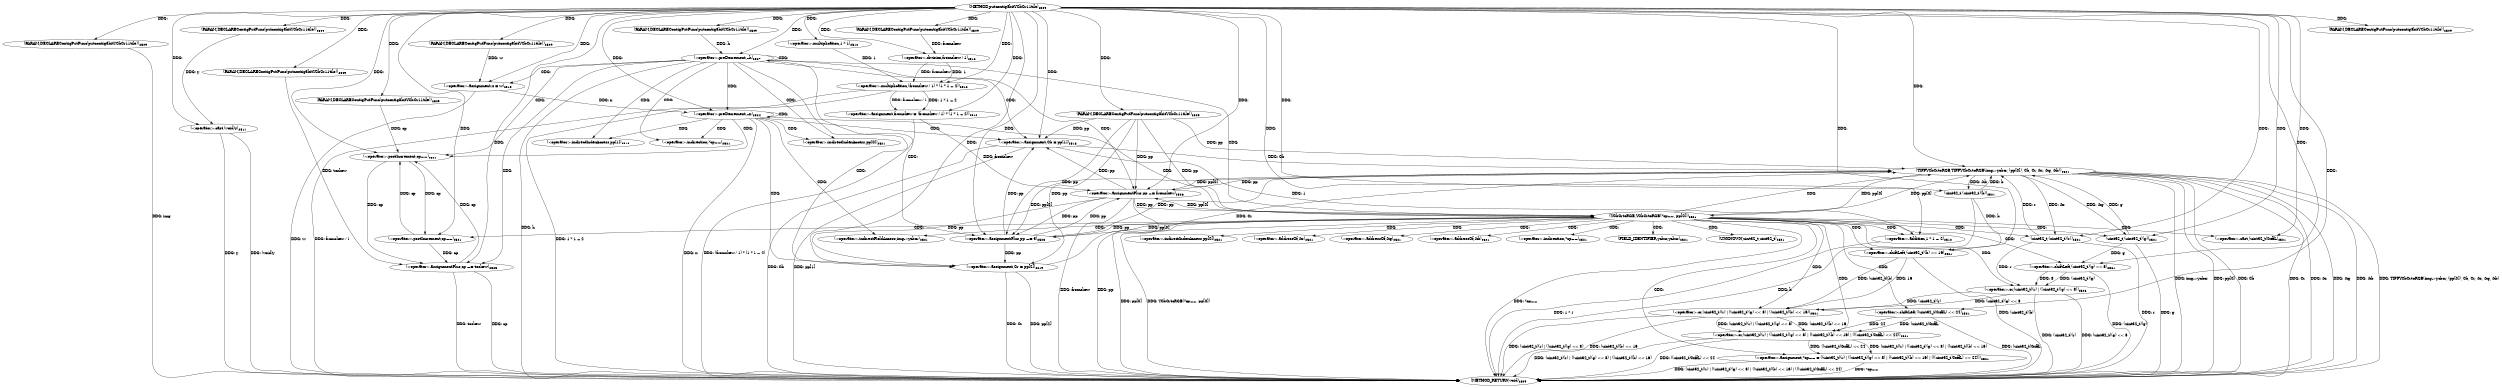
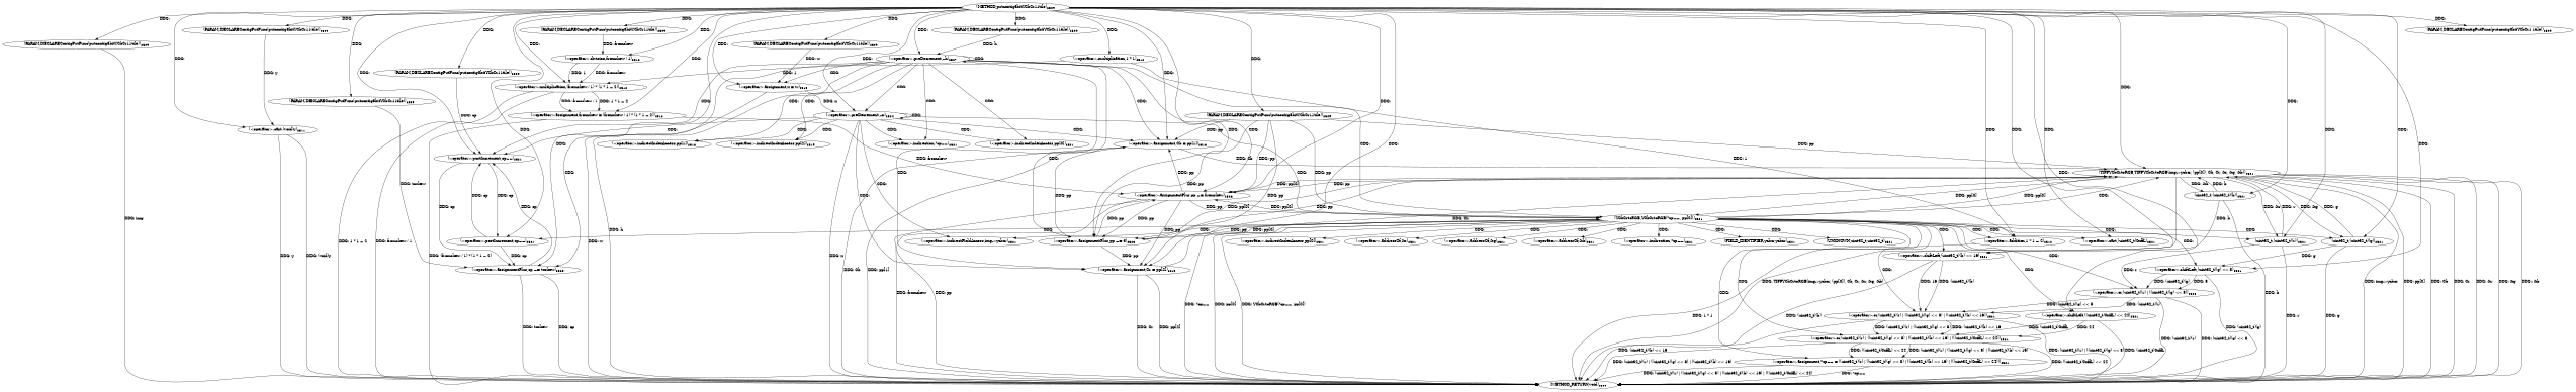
  digraph {
    n1 [label=<(METHOD,putcontig8bitYCbCr11tile)<SUB>2509</SUB>>]
    n2 [label=<(PARAM,DECLAREContigPutFunc(putcontig8bitYCbCr11tile))<SUB>2509</SUB>>]
    n3 [label=<(PARAM,DECLAREContigPutFunc(putcontig8bitYCbCr11tile))<SUB>2509</SUB>>]
    n4 [label=<(PARAM,DECLAREContigPutFunc(putcontig8bitYCbCr11tile))<SUB>2509</SUB>>]
    n5 [label=<(PARAM,DECLAREContigPutFunc(putcontig8bitYCbCr11tile))<SUB>2509</SUB>>]
    n6 [label=<(PARAM,DECLAREContigPutFunc(putcontig8bitYCbCr11tile))<SUB>2509</SUB>>]
    n7 [label=<(PARAM,DECLAREContigPutFunc(putcontig8bitYCbCr11tile))<SUB>2509</SUB>>]
    n8 [label=<(PARAM,DECLAREContigPutFunc(putcontig8bitYCbCr11tile))<SUB>2509</SUB>>]
    n9 [label=<(PARAM,DECLAREContigPutFunc(putcontig8bitYCbCr11tile))<SUB>2509</SUB>>]
    n10 [label=<(PARAM,DECLAREContigPutFunc(putcontig8bitYCbCr11tile))<SUB>2509</SUB>>]
    n11 [label=<(&lt;operator&gt;.cast,(void)y)<SUB>2511</SUB>>]
    n12 [label=<(&lt;operator&gt;.assignment,fromskew = (fromskew / 1) * (1 * 1 + 2))<SUB>2512</SUB>>]
    n13 [label=<(&lt;operator&gt;.preDecrement,--h)<SUB>2527</SUB>>]
    n14 [label=<(&lt;operator&gt;.multiplication,(fromskew / 1) * (1 * 1 + 2))<SUB>2512</SUB>>]
    n15 [label=<(&lt;operator&gt;.assignment,x = w)<SUB>2515</SUB>>]
    n16 [label=<(&lt;operator&gt;.assignmentPlus,cp += toskew)<SUB>2525</SUB>>]
    n17 [label=<(&lt;operator&gt;.assignmentPlus,pp += fromskew)<SUB>2526</SUB>>]
    n18 [label=<(&lt;operator&gt;.division,fromskew / 1)<SUB>2512</SUB>>]
    n19 [label=<(&lt;operator&gt;.addition,1 * 1 + 2)<SUB>2512</SUB>>]
    n20 [label=<(&lt;operator&gt;.preDecrement,--x)<SUB>2524</SUB>>]
    n21 [label=<(&lt;operator&gt;.multiplication,1 * 1)<SUB>2512</SUB>>]
    n22 [label=<(&lt;operator&gt;.assignment,Cb = pp[1])<SUB>2518</SUB>>]
    n23 [label=<(&lt;operator&gt;.assignment,Cr = pp[2])<SUB>2219</SUB>>]
    n24 [label=<(&lt;operator&gt;.assignmentPlus,pp += 3)<SUB>2523</SUB>>]
    n25 [label=<(&lt;operator&gt;.postIncrement,cp++)<SUB>2521</SUB>>]
    n26 [label=<(TIFFYCbCrtoRGB,TIFFYCbCrtoRGB(img-&gt;ycbcr, (pp[0]), Cb, Cr, &amp;r, &amp;g, &amp;b))<SUB>2521</SUB>>]
    n27 [label=<(&lt;operator&gt;.postIncrement,cp++)<SUB>2521</SUB>>]
    n28 [label=<(&lt;operator&gt;.shiftLeft,((uint32_t)0xffL) &lt;&lt; 24)<SUB>2521</SUB>>]
    n29 [label=<(&lt;operator&gt;.shiftLeft,(uint32_t)(b) &lt;&lt; 16)<SUB>2521</SUB>>]
    n30 [label=<(&lt;operator&gt;.cast,(uint32_t)0xffL)<SUB>2521</SUB>>]
    n31 [label=<(uint32_t,(uint32_t)(r))<SUB>2521</SUB>>]
    n32 [label=<(&lt;operator&gt;.shiftLeft,(uint32_t)(g) &lt;&lt; 8)<SUB>2561</SUB>>]
    n33 [label=<(uint32_t,(uint32_t)(b))<SUB>2521</SUB>>]
    n34 [label=<(uint32_t,(uint32_t)(g))<SUB>2521</SUB>>]
    n35 [label=<(METHOD_RETURN,void)<SUB>2509</SUB>>]
    n36 [label=<(YCbCrtoRGB,YCbCrtoRGB(*cp++, pp[0]))<SUB>2521</SUB>>]
    n37 [label=<(&lt;operator&gt;.indirectIndexAccess,pp[1])<SUB>2518</SUB>>]
+   n38 [label=<(&lt;operator&gt;.indirectIndexAccess,pp[2])<SUB>2519</SUB>>]
    n39 [label=<(&lt;operator&gt;.indirection,*cp++)<SUB>2521</SUB>>]
    n40 [label=<(&lt;operator&gt;.indirectIndexAccess,pp[0])<SUB>2521</SUB>>]
    n41 [label=<(&lt;operator&gt;.indirectFieldAccess,img-&gt;ycbcr)<SUB>2521</SUB>>]
    n42 [label=<(&lt;operator&gt;.or,(uint32_t)(r) | ((uint32_t)(g) &lt;&lt; 8) | ((uint32_t)(b) &lt;&lt; 16) | (((uint32_t)0xffL) &lt;&lt; 24))<SUB>2521</SUB>>]
    n43 [label=<(&lt;operator&gt;.or,(uint32_t)(r) | ((uint32_t)(g) &lt;&lt; 8) | ((uint32_t)(b) &lt;&lt; 16))<SUB>2521</SUB>>]
    n44 [label=<(&lt;operator&gt;.or,(uint32_t)(r) | ((uint32_t)(g) &lt;&lt; 8))<SUB>2526</SUB>>]
    n45 [label=<(&lt;operator&gt;.assignment,*cp++ = ((uint32_t)(r) | ((uint32_t)(g) &lt;&lt; 8) | ((uint32_t)(b) &lt;&lt; 16) | (((uint32_t)0xffL) &lt;&lt; 24)))<SUB>2521</SUB>>]
    n46 [label=<(&lt;operator&gt;.indirectIndexAccess,pp[0])<SUB>2521</SUB>>]
    n47 [label=<(&lt;operator&gt;.addressOf,&amp;r)<SUB>2521</SUB>>]
    n48 [label=<(&lt;operator&gt;.addressOf,&amp;g)<SUB>2521</SUB>>]
    n49 [label=<(&lt;operator&gt;.addressOf,&amp;b)<SUB>2521</SUB>>]
    n50 [label=<(&lt;operator&gt;.indirection,*cp++)<SUB>2521</SUB>>]
    n51 [label=<(FIELD_IDENTIFIER,ycbcr,ycbcr)<SUB>2521</SUB>>]
    n52 [label=<(UNKNOWN,uint32_t,uint32_t)<SUB>2521</SUB>>]
    n1 -> n2 [label="DDG: "]
    n1 -> n3 [label="DDG: "]
    n1 -> n4 [label="DDG: "]
    n1 -> n5 [label="DDG: "]
    n1 -> n6 [label="DDG: "]
    n1 -> n7 [label="DDG: "]
    n1 -> n8 [label="DDG: "]
    n1 -> n9 [label="DDG: "]
    n1 -> n10 [label="DDG: "]
    n1 -> n11 [label="DDG: "]
    n1 -> n12 [label="DDG: "]
    n1 -> n13 [label="DDG: "]
    n1 -> n14 [label="DDG: "]
    n1 -> n15 [label="DDG: "]
    n1 -> n16 [label="DDG: "]
    n1 -> n17 [label="DDG: "]
    n1 -> n18 [label="DDG: "]
    n1 -> n19 [label="DDG: "]
    n1 -> n20 [label="DDG: "]
    n1 -> n21 [label="DDG: "]
    n1 -> n22 [label="DDG: "]
    n1 -> n23 [label="DDG: "]
    n1 -> n24 [label="DDG: "]
    n1 -> n25 [label="DDG: "]
    n1 -> n26 [label="DDG: "]
    n1 -> n27 [label="DDG: "]
    n1 -> n28 [label="DDG: "]
    n1 -> n29 [label="DDG: "]
    n1 -> n30 [label="DDG: "]
    n1 -> n31 [label="DDG: "]
    n1 -> n32 [label="DDG: "]
    n1 -> n33 [label="DDG: "]
    n1 -> n34 [label="CDG: "]
    n2 -> n35 [label="DDG: img"]
    n3 -> n25 [label="DDG: cp"]
    n5 -> n11 [label="DDG: y"]
    n6 -> n15 [label="DDG: w"]
    n7 -> n13 [label="DDG: h"]
    n8 -> n18 [label="DDG: fromskew"]
    n9 -> n16 [label="DDG: toskew"]
    n10 -> n17 [label="DDG: pp"]
    n10 -> n22 [label="DDG: pp"]
    n10 -> n23 [label="DDG: pp"]
    n10 -> n24 [label="DDG: pp"]
    n10 -> n26 [label="DDG: pp"]
    n10 -> n36 [label="DDG: pp"]
    n11 -> n35 [label="DDG: y"]
    n11 -> n35 [label="DDG: (void)y"]
    n12 -> n17 [label="DDG: fromskew"]
    n12 -> n35 [label="DDG: (fromskew / 1) * (1 * 1 + 2)"]
    n13 -> n13 [label="CDG: "]
    n13 -> n15 [label="CDG: "]
    n13 -> n16 [label="CDG: "]
    n13 -> n17 [label="CDG: "]
    n13 -> n20 [label="CDG: "]
    n13 -> n22 [label="CDG: "]
    n13 -> n23 [label="CDG: "]
    n13 -> n24 [label="CDG: "]
    n13 -> n25 [label="CDG: "]
    n13 -> n35 [label="DDG: h"]
    n13 -> n36 [label="CDG: "]
    n13 -> n37 [label="CDG: "]
+   n13 -> n38 [label="CDG: "]
    n13 -> n39 [label="CDG: "]
    n13 -> n40 [label="CDG: "]
    n14 -> n12 [label="DDG: fromskew / 1"]
    n14 -> n12 [label="DDG: 1 * 1 + 2"]
    n14 -> n35 [label="DDG: fromskew / 1"]
    n14 -> n35 [label="DDG: 1 * 1 + 2"]
    n15 -> n20 [label="DDG: x"]
    n15 -> n35 [label="DDG: w"]
    n16 -> n25 [label="DDG: cp"]
    n16 -> n35 [label="DDG: cp"]
    n16 -> n35 [label="DDG: toskew"]
    n17 -> n22 [label="DDG: pp"]
    n17 -> n23 [label="DDG: pp"]
    n17 -> n24 [label="DDG: pp"]
    n17 -> n26 [label="DDG: pp"]
    n17 -> n35 [label="DDG: pp"]
    n17 -> n35 [label="DDG: fromskew"]
    n17 -> n36 [label="DDG: pp"]
    n18 -> n14 [label="DDG: fromskew"]
    n18 -> n14 [label="DDG: 1"]
    n19 -> n35 [label="DDG: 1 * 1"]
    n20 -> n20 [label="CDG: "]
    n20 -> n22 [label="CDG: "]
    n20 -> n23 [label="CDG: "]
    n20 -> n25 [label="CDG: "]
    n20 -> n35 [label="DDG: x"]
    n20 -> n36 [label="CDG: "]
    n20 -> n37 [label="CDG: "]
+   n20 -> n38 [label="CDG: "]
    n20 -> n39 [label="CDG: "]
    n20 -> n40 [label="CDG: "]
    n20 -> n41 [label="CDG: "]
    n21 -> n14 [label="DDG: 1"]
-   n22 -> n19 [label="DDG: 1"]
+   n21 -> n19 [label="DDG: 1"]
    n22 -> n26 [label="DDG: Cb"]
    n22 -> n35 [label="DDG: Cb"]
    n22 -> n35 [label="DDG: pp[1]"]
    n23 -> n26 [label="DDG: Cr"]
    n23 -> n35 [label="DDG: Cr"]
    n23 -> n35 [label="DDG: pp[2]"]
    n24 -> n17 [label="DDG: pp"]
    n24 -> n22 [label="DDG: pp"]
    n24 -> n23 [label="DDG: pp"]
    n24 -> n26 [label="DDG: pp"]
    n24 -> n36 [label="DDG: pp"]
    n25 -> n16 [label="DDG: cp"]
    n25 -> n27 [label="DDG: cp"]
    n26 -> n17 [label="DDG: pp[0]"]
    n26 -> n24 [label="DDG: pp[0]"]
    n26 -> n31 [label="DDG: &amp;r"]
    n26 -> n33 [label="DDG: &amp;b"]
    n26 -> n34 [label="DDG: &amp;g"]
    n26 -> n35 [label="DDG: img-&gt;ycbcr"]
    n26 -> n35 [label="DDG: pp[0]"]
    n26 -> n35 [label="DDG: Cb"]
    n26 -> n35 [label="DDG: Cr"]
    n26 -> n35 [label="DDG: &amp;r"]
    n26 -> n35 [label="DDG: &amp;g"]
    n26 -> n35 [label="DDG: &amp;b"]
    n26 -> n35 [label="DDG: TIFFYCbCrtoRGB(img-&gt;ycbcr, (pp[0]), Cb, Cr, &amp;r, &amp;g, &amp;b)"]
    n26 -> n36 [label="DDG: pp[0]"]
    n27 -> n16 [label="DDG: cp"]
    n27 -> n25 [label="DDG: cp"]
    n28 -> n35 [label="DDG: (uint32_t)0xffL"]
    n28 -> n42 [label="DDG: (uint32_t)0xffL"]
    n28 -> n42 [label="DDG: 24"]
    n29 -> n35 [label="DDG: (uint32_t)(b)"]
    n29 -> n43 [label="DDG: (uint32_t)(b)"]
    n29 -> n43 [label="DDG: 16"]
    n31 -> n26 [label="DDG: r"]
    n31 -> n35 [label="DDG: r"]
    n31 -> n44 [label="DDG: r"]
    n32 -> n35 [label="DDG: (uint32_t)(g)"]
    n32 -> n44 [label="DDG: (uint32_t)(g)"]
    n32 -> n44 [label="DDG: 8"]
    n33 -> n26 [label="DDG: b"]
    n33 -> n29 [label="DDG: b"]
    n33 -> n35 [label="DDG: b"]
    n34 -> n26 [label="DDG: g"]
    n34 -> n32 [label="DDG: g"]
    n34 -> n35 [label="DDG: g"]
    n36 -> n17 [label="DDG: pp[0]"]
    n36 -> n19 [label="CDG: "]
    n36 -> n24 [label="DDG: pp[0]"]
    n36 -> n26 [label="DDG: pp[0]"]
    n36 -> n26 [label="CDG: "]
    n36 -> n27 [label="CDG: "]
    n36 -> n28 [label="CDG: "]
    n36 -> n29 [label="CDG: "]
    n36 -> n30 [label="CDG: "]
    n36 -> n31 [label="CDG: "]
    n36 -> n32 [label="CDG: "]
    n36 -> n34 [label="CDG: "]
    n36 -> n35 [label="DDG: *cp++"]
    n36 -> n35 [label="DDG: pp[0]"]
    n36 -> n35 [label="DDG: YCbCrtoRGB(*cp++, pp[0])"]
    n36 -> n41 [label="CDG: "]
    n36 -> n42 [label="CDG: "]
    n36 -> n43 [label="CDG: "]
    n36 -> n44 [label="CDG: "]
    n36 -> n45 [label="CDG: "]
    n36 -> n46 [label="CDG: "]
    n36 -> n47 [label="CDG: "]
    n36 -> n48 [label="CDG: "]
    n36 -> n49 [label="CDG: "]
    n36 -> n50 [label="CDG: "]
    n36 -> n51 [label="CDG: "]
    n36 -> n52 [label="CDG: "]
    n42 -> n35 [label="DDG: (uint32_t)(r) | ((uint32_t)(g) &lt;&lt; 8) | ((uint32_t)(b) &lt;&lt; 16)"]
    n42 -> n35 [label="DDG: ((uint32_t)0xffL) &lt;&lt; 24"]
    n42 -> n45 [label="DDG: (uint32_t)(r) | ((uint32_t)(g) &lt;&lt; 8) | ((uint32_t)(b) &lt;&lt; 16)"]
    n42 -> n45 [label="DDG: ((uint32_t)0xffL) &lt;&lt; 24"]
    n43 -> n35 [label="DDG: (uint32_t)(r) | ((uint32_t)(g) &lt;&lt; 8)"]
    n43 -> n35 [label="DDG: (uint32_t)(b) &lt;&lt; 16"]
    n43 -> n42 [label="DDG: (uint32_t)(r) | ((uint32_t)(g) &lt;&lt; 8)"]
    n43 -> n42 [label="DDG: (uint32_t)(b) &lt;&lt; 16"]
    n44 -> n35 [label="DDG: (uint32_t)(r)"]
    n44 -> n35 [label="DDG: (uint32_t)(g) &lt;&lt; 8"]
    n44 -> n43 [label="DDG: (uint32_t)(r)"]
    n44 -> n43 [label="DDG: (uint32_t)(g) &lt;&lt; 8"]
    n45 -> n35 [label="DDG: *cp++"]
    n45 -> n35 [label="DDG: (uint32_t)(r) | ((uint32_t)(g) &lt;&lt; 8) | ((uint32_t)(b) &lt;&lt; 16) | (((uint32_t)0xffL) &lt;&lt; 24)"]
  }
